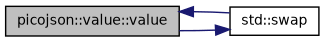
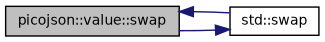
  digraph {
    rankdir=LR
    node [color=black fontname=Helvetica fontsize=10 shape=record style=filled]
    edge [color=midnightblue fontname=Helvetica fontsize=10 labelfontname=Helvetica labelfontsize=10 style=solid]
-   n1 [fillcolor=grey75 fontcolor=black height=0.2 label="picojson::value::value" width=0.4]
+   n1 [fillcolor=grey75 fontcolor=black height=0.2 label="picojson::value::swap" width=0.4]
    n2 [fillcolor=white height=0.2 label="std::swap" width=0.4]
    n1 -> n2
    n2 -> n1
  }
